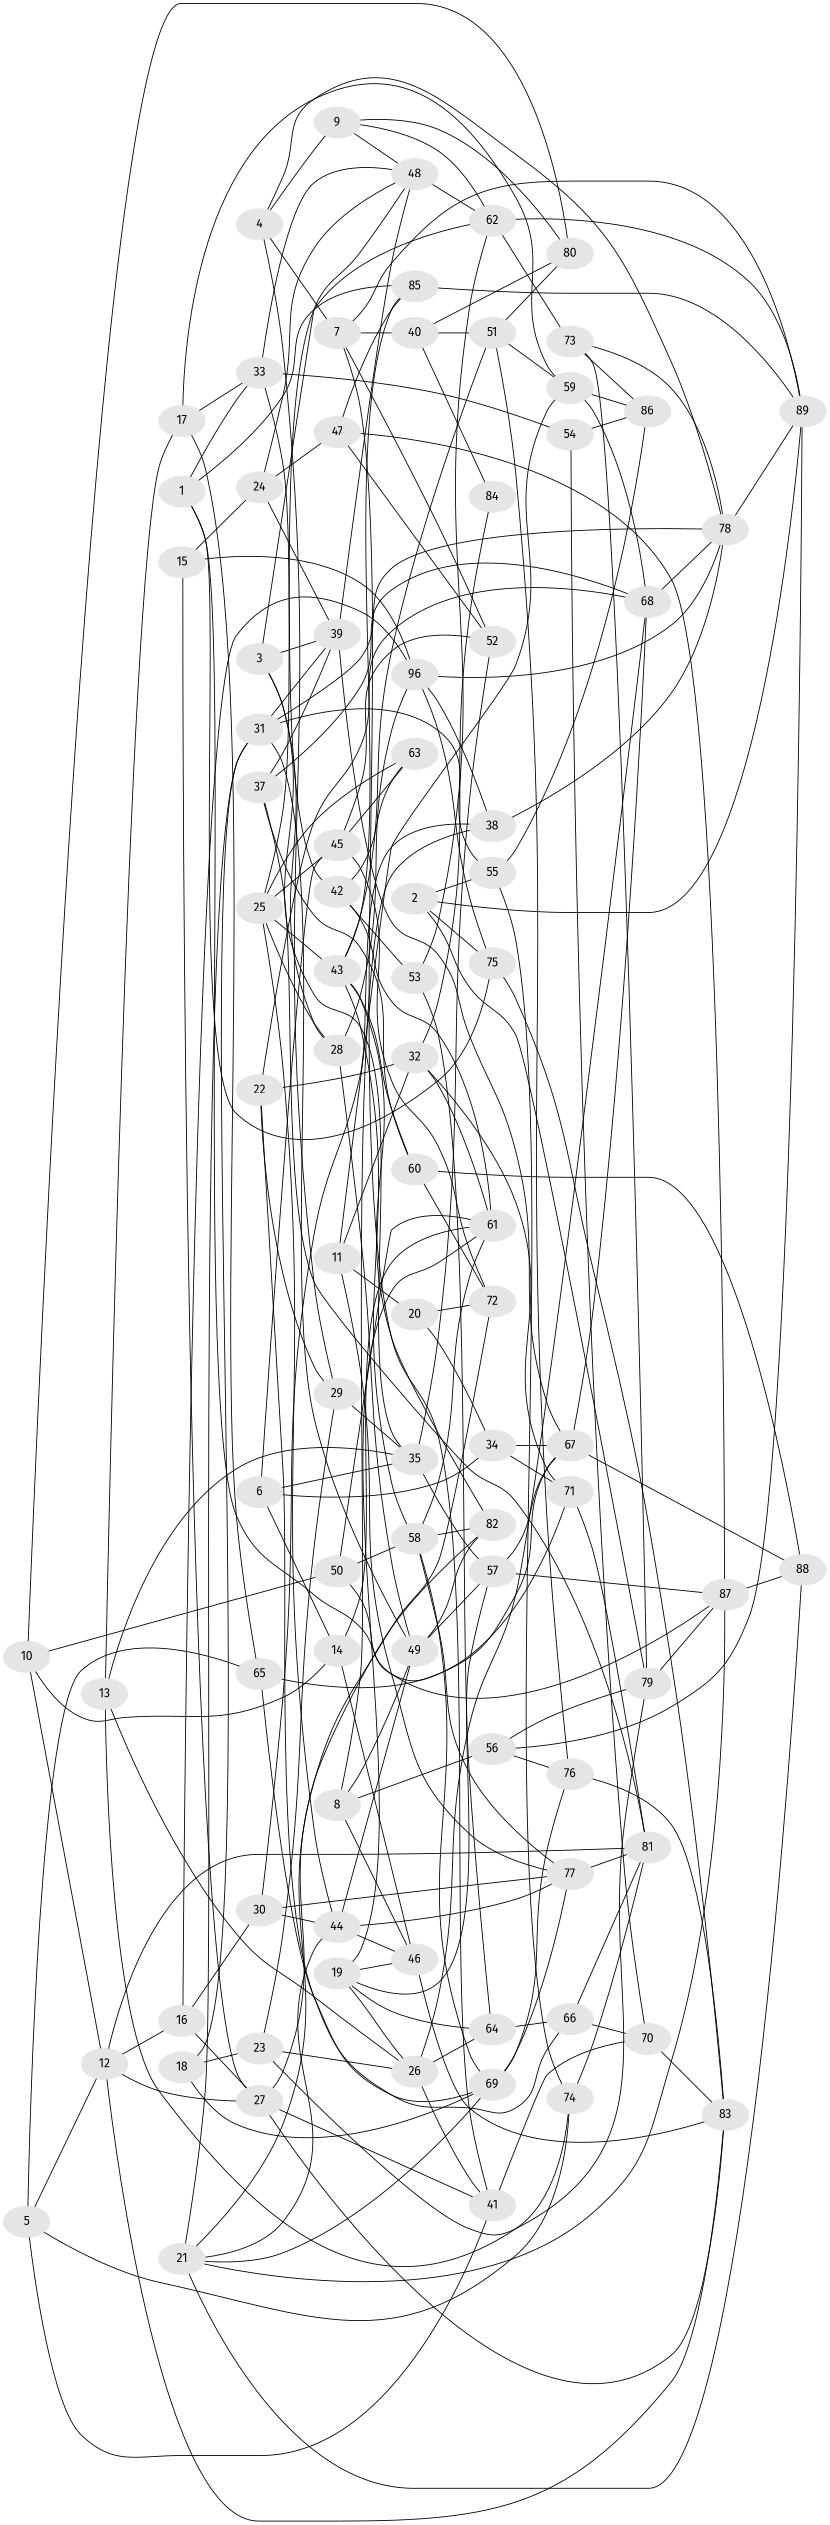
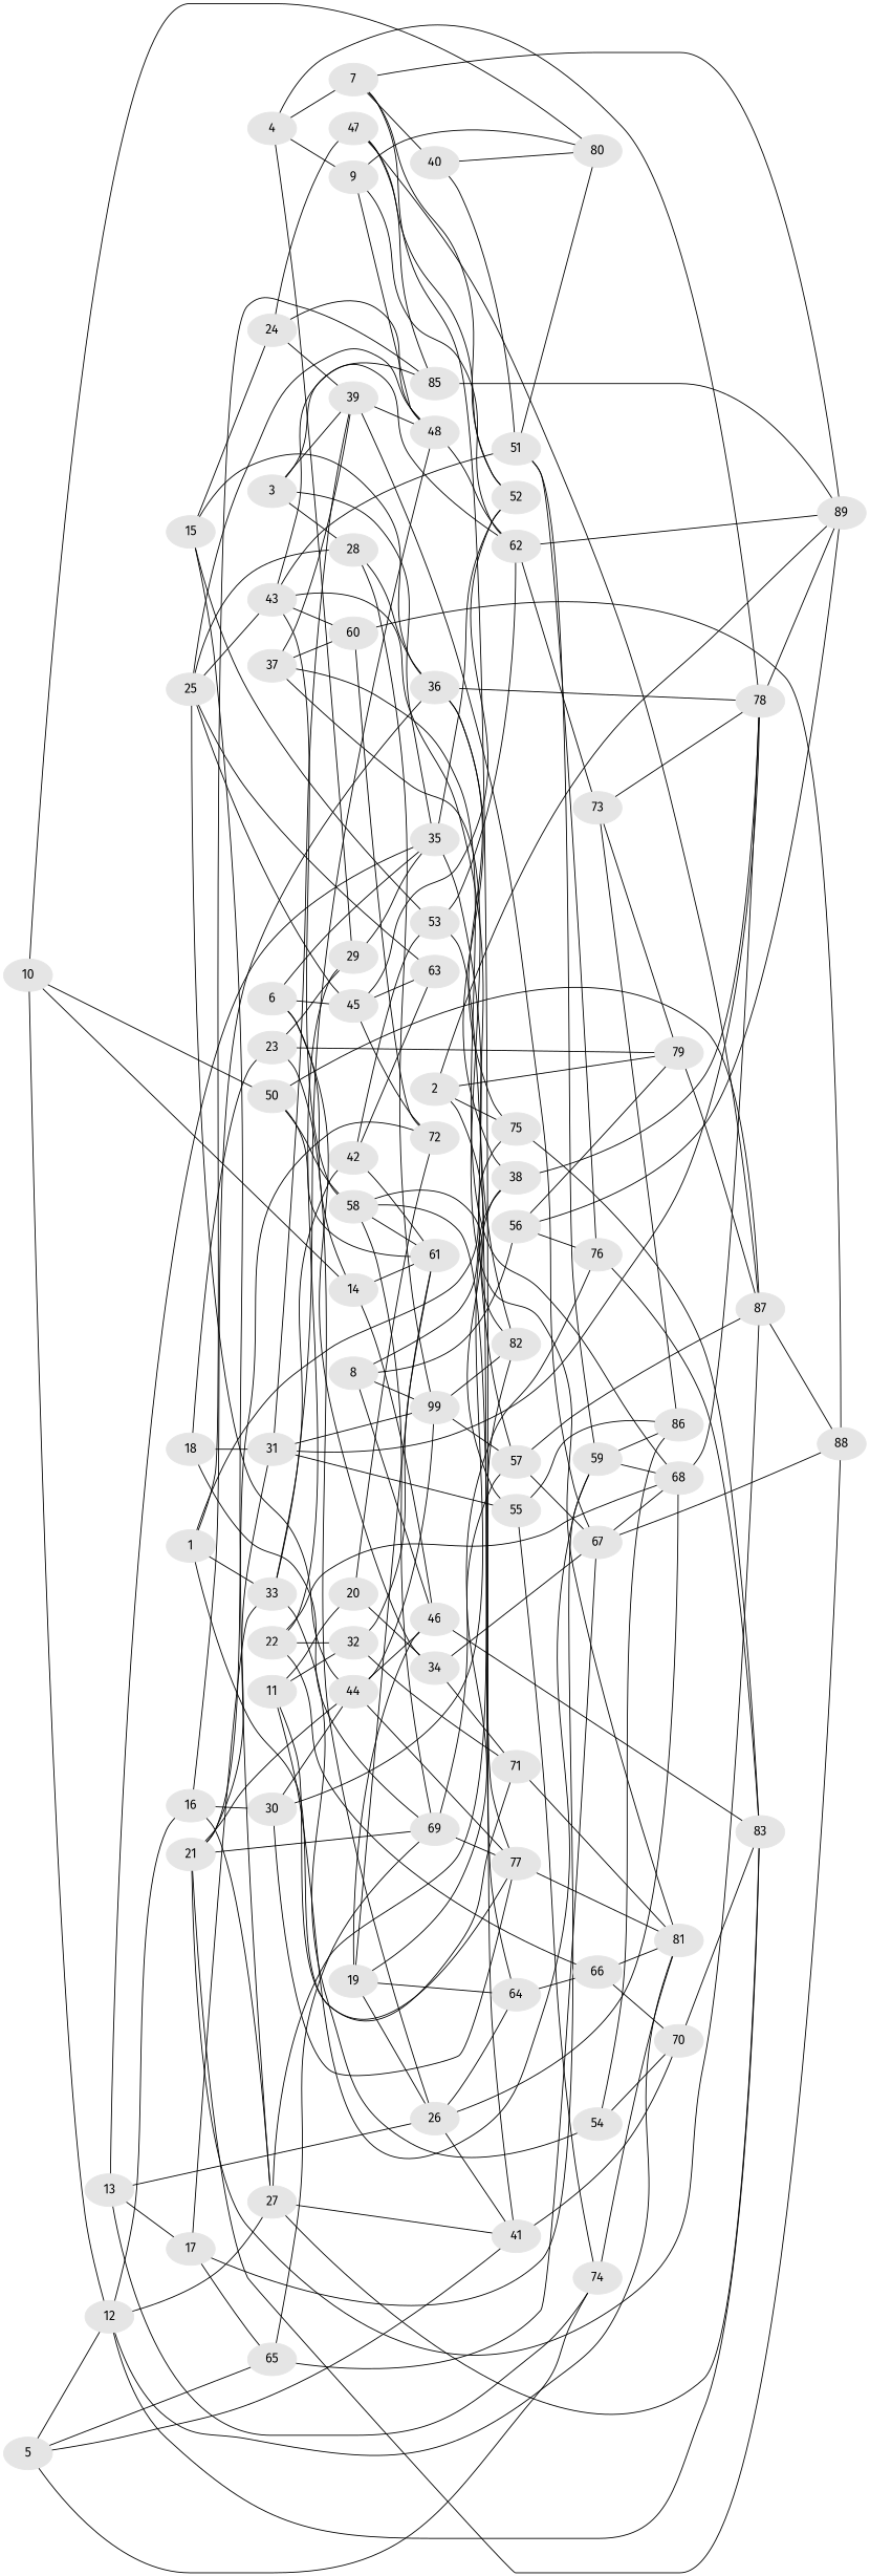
  graph {
    fontname="Fira Sans"
    rankdir=LR
    node [color=gray90 fontname="Fira Sans" style=filled]
    edge [fontname="Fira Sans" weight=1.0]
    1
    33
    71
    75
    85
    48
    42
    54
    81
    83
    89
    2
    55
    79
    74
    86
    87
    3
    28
    35
    39
    62
-   49
-   36 [label=96]
+   49 [label=99]
+   36
    52
    57
    67
    73
    4
    7
    9
    29
    78
    41
    40
    80
    5
    12
    65
    16
    27
    70
    69
    6
    14
    34
    45
    46
    61
    72
    63
-   84
    51
    8
    38
    56
    82
    76
    10
    50
    58
    11
    20
    32
    59
    77
    68
    30
    13
    17
    26
    64
    15
    24
    53
    47
    44
    18
    23
    31
    19
    66
    21
    88
    22
    25
    43
    60
    37
    1 -- 33
    1 -- 71
    1 -- 75
    1 -- 85
    33 -- 48
    33 -- 42
    33 -- 54 [weight=2.0]
    71 -- 81
    75 -- 83
    85 -- 89
    48 -- 62
    42 -- 61
    42 -- 63
    42 -- 53
    54 -- 86
    54 -- 70
    2 -- 75
    2 -- 89
    2 -- 55
    2 -- 79
    55 -- 74
    55 -- 86
    79 -- 87
    74 -- 81
    87 -- 88
    3 -- 28
    3 -- 35
    3 -- 39
    3 -- 62
    28 -- 49
    28 -- 36
    35 -- 52
    35 -- 57
    39 -- 48
    39 -- 67
    62 -- 89
    62 -- 73
    49 -- 57
    49 -- 82
    36 -- 75
    36 -- 78
    36 -- 38
    57 -- 87
    57 -- 67
    67 -- 68
    67 -- 88
    73 -- 79
    73 -- 86
    73 -- 78
    4 -- 7
    4 -- 9
    4 -- 29
    4 -- 78
    7 -- 89
    7 -- 52
    7 -- 41 [weight=2.0]
    7 -- 40
    9 -- 48
    9 -- 62
    9 -- 80
    29 -- 35
    78 -- 89
    41 -- 70
    40 -- 80
-   40 -- 84
    40 -- 51
    5 -- 74
    5 -- 41
    5 -- 12
    5 -- 65
    12 -- 81
    12 -- 83
    12 -- 16
    12 -- 27
    65 -- 67
    65 -- 69
    16 -- 36
    16 -- 27
    16 -- 30
    27 -- 83
    27 -- 41
    27 -- 82
    70 -- 83
    69 -- 76
    69 -- 77
    6 -- 35
    6 -- 14
    6 -- 34
    6 -- 45
    14 -- 46
    14 -- 61
    34 -- 71
    34 -- 67
    45 -- 52
    45 -- 72 [weight=2.0]
    45 -- 63
    46 -- 83
    51 -- 80
    51 -- 76
    51 -- 59 [weight=2.0]
    8 -- 49
    8 -- 46
    8 -- 38
    8 -- 56
    38 -- 78
    56 -- 89
    56 -- 79
    56 -- 76
    76 -- 83
    10 -- 80
    10 -- 12
    10 -- 14
    10 -- 50
    50 -- 87
    50 -- 61
    50 -- 58
    58 -- 69
    58 -- 61
    58 -- 82
    58 -- 77
    11 -- 20
    11 -- 32
    11 -- 59
    11 -- 77
    20 -- 34
    20 -- 72 [weight=2.0]
    32 -- 71
    32 -- 61
-   32 -- 84 [weight=2.0]
    59 -- 86
    59 -- 68
    77 -- 81
    68 -- 78
    30 -- 38
    30 -- 77
    30 -- 44
    13 -- 74
    13 -- 35
    13 -- 17
    13 -- 26
    17 -- 33
    17 -- 65
    17 -- 59
    26 -- 41
    26 -- 68
    26 -- 64
    64 -- 66
    15 -- 36
    15 -- 27
    15 -- 24
+   15 -- 53
    24 -- 48
    24 -- 39
    24 -- 47
    53 -- 62
    53 -- 64
    47 -- 85
    47 -- 87
    47 -- 52
    44 -- 49
    44 -- 46
    44 -- 77
    18 -- 69
    18 -- 23
    18 -- 31
    23 -- 79
    23 -- 29
    23 -- 26
    31 -- 55
    31 -- 39
    31 -- 49
    31 -- 78
    19 -- 57
    19 -- 46 [weight=2.0]
    19 -- 61
    19 -- 26
    19 -- 64
    66 -- 81
    66 -- 70
    21 -- 87
    21 -- 69
    21 -- 72
    21 -- 44
    21 -- 31
    21 -- 88
    22 -- 29
    22 -- 32
    22 -- 68
    22 -- 66
    25 -- 48
    25 -- 28
    25 -- 45
    25 -- 63
    25 -- 44
    25 -- 43
    43 -- 85
    43 -- 51
    43 -- 82
    43 -- 58
    43 -- 60
    60 -- 72
    60 -- 88
    37 -- 81
    37 -- 39
    37 -- 68
    37 -- 60
  }
